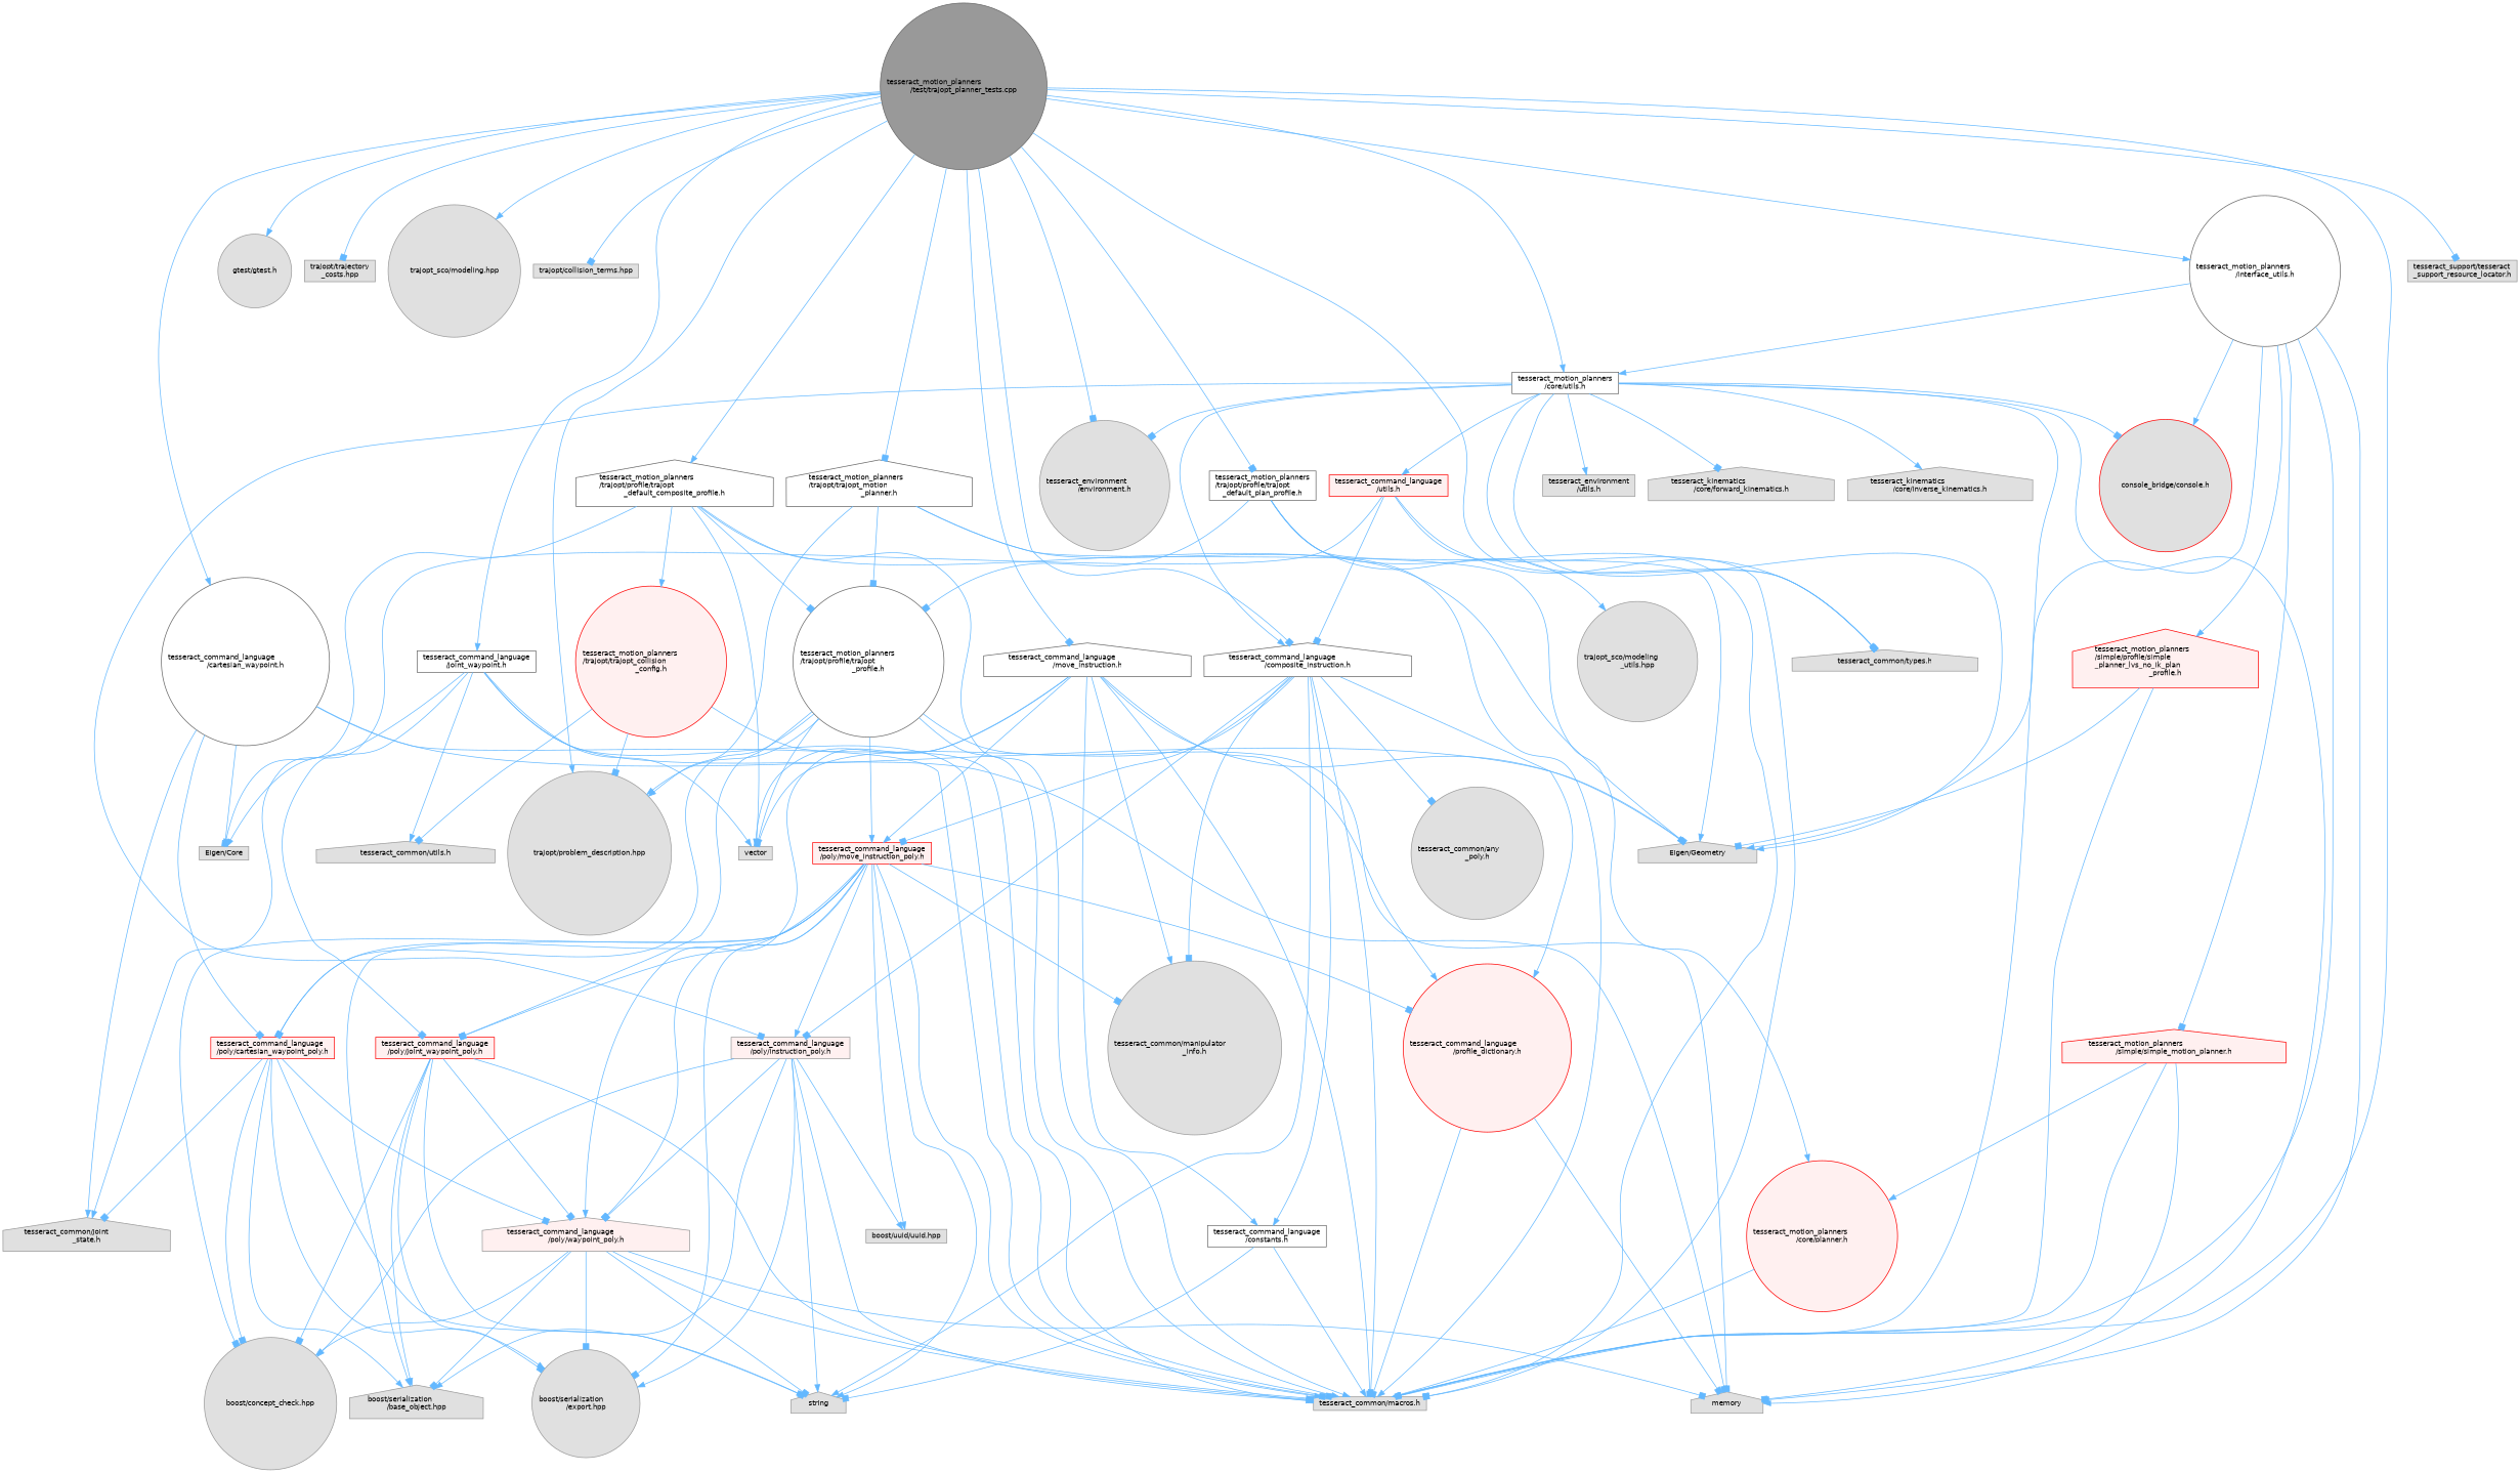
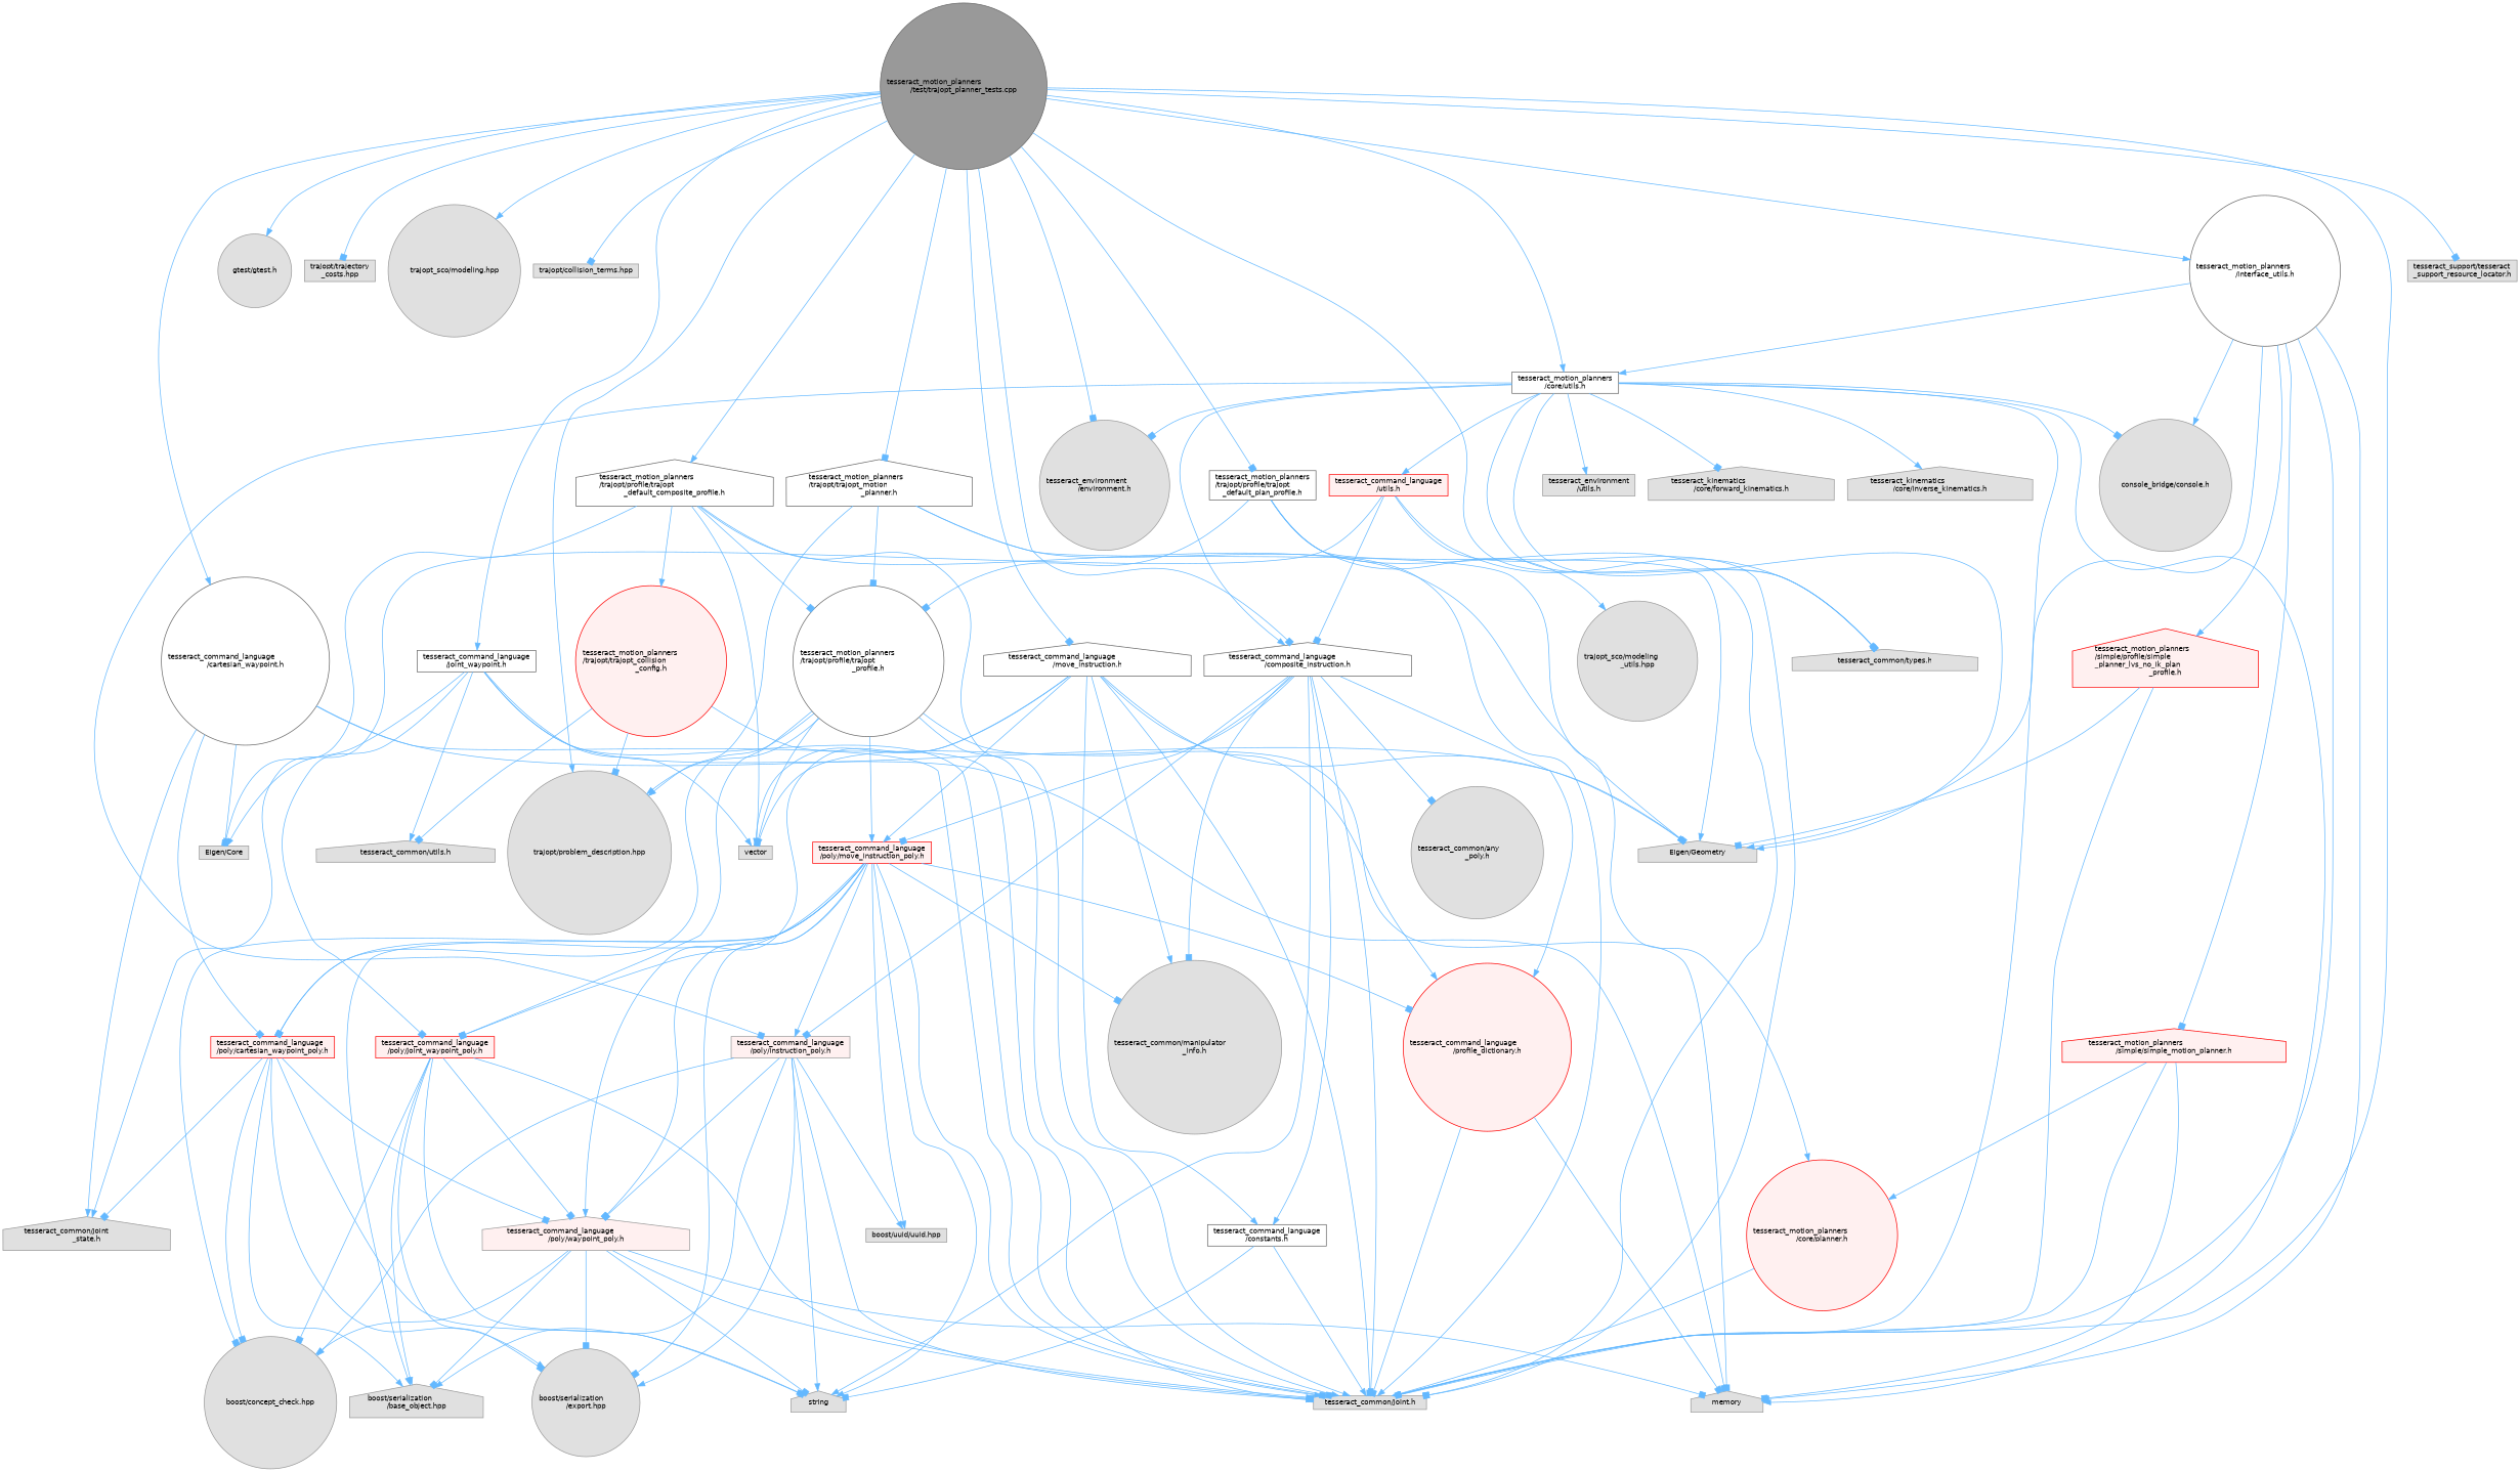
  digraph {
    node [color=grey60 fillcolor="#E0E0E0" fontname=Helvetica fontsize=10 shape=circle style=filled]
    edge [arrowhead=normal color=steelblue1 fontname=Helvetica fontsize=10 labelfontname=Helvetica labelfontsize=10 style=solid]
    n1 [color=gray40 fillcolor=grey60 fontcolor=black height=0.2 label="tesseract_motion_planners\l/test/trajopt_planner_tests.cpp" width=0.4]
-   n2 [height=0.2 label="tesseract_common/macros.h" shape=box width=0.4]
+   n2 [height=0.2 label="tesseract_common/joint.h" shape=box width=0.4]
    n3 [height=0.2 label="gtest/gtest.h" width=0.4]
    n4 [height=0.2 label="trajopt/trajectory\l_costs.hpp" shape=box width=0.4]
    n5 [height=0.2 label="trajopt_sco/modeling.hpp" width=0.4]
    n6 [height=0.2 label="trajopt/collision_terms.hpp" shape=box width=0.4]
    n7 [height=0.2 label="trajopt/problem_description.hpp" width=0.4]
    n8 [height=0.2 label="tesseract_common/types.h" shape=house width=0.4]
    n9 [height=0.2 label="tesseract_environment\l/environment.h" width=0.4]
    n10 [color=grey40 fillcolor=white height=0.2 label="tesseract_command_language\l/composite_instruction.h" shape=house width=0.4]
    n11 [color=grey40 fillcolor=white height=0.2 label="tesseract_command_language\l/joint_waypoint.h" shape=box width=0.4]
    n12 [color=grey40 fillcolor=white height=0.2 label="tesseract_command_language\l/cartesian_waypoint.h" width=0.4]
    n13 [color=grey40 fillcolor=white height=0.2 label="tesseract_command_language\l/move_instruction.h" shape=house width=0.4]
    n14 [color=grey40 fillcolor=white height=0.2 label="tesseract_motion_planners\l/trajopt/trajopt_motion\l_planner.h" shape=house width=0.4]
    n15 [color=grey40 fillcolor=white height=0.2 label="tesseract_motion_planners\l/trajopt/profile/trajopt\l_default_plan_profile.h" shape=box width=0.4]
    n16 [color=grey40 fillcolor=white height=0.2 label="tesseract_motion_planners\l/trajopt/profile/trajopt\l_default_composite_profile.h" shape=house width=0.4]
    n17 [color=grey40 fillcolor=white height=0.2 label="tesseract_motion_planners\l/core/utils.h" shape=box width=0.4]
    n18 [color=grey40 fillcolor=white height=0.2 label="tesseract_motion_planners\l/interface_utils.h" width=0.4]
    n19 [height=0.2 label="tesseract_support/tesseract\l_support_resource_locator.h" shape=box width=0.4]
    n20 [height=0.2 label=vector shape=box width=0.4]
    n21 [height=0.2 label=string shape=house width=0.4]
    n22 [fillcolor="#FFF0F0" height=0.2 label="tesseract_command_language\l/poly/instruction_poly.h" shape=box width=0.4]
    n23 [color=red fillcolor="#FFF0F0" height=0.2 label="tesseract_command_language\l/poly/move_instruction_poly.h" shape=box width=0.4]
    n24 [color=red fillcolor="#FFF0F0" height=0.2 label="tesseract_command_language\l/profile_dictionary.h" width=0.4]
    n25 [height=0.2 label="tesseract_common/manipulator\l_info.h" width=0.4]
    n26 [color=grey40 fillcolor=white height=0.2 label="tesseract_command_language\l/constants.h" shape=box width=0.4]
    n27 [height=0.2 label="tesseract_common/any\l_poly.h" width=0.4]
    n28 [height=0.2 label=memory shape=house width=0.4]
    n29 [color=red fillcolor="#FFF0F0" height=0.2 label="tesseract_command_language\l/poly/joint_waypoint_poly.h" shape=box width=0.4]
    n30 [height=0.2 label="Eigen/Core" shape=box width=0.4]
    n31 [height=0.2 label="tesseract_common/utils.h" shape=house width=0.4]
    n32 [color=red fillcolor="#FFF0F0" height=0.2 label="tesseract_command_language\l/poly/cartesian_waypoint_poly.h" shape=box width=0.4]
    n33 [height=0.2 label="tesseract_common/joint\l_state.h" shape=house width=0.4]
    n34 [height=0.2 label="Eigen/Geometry" shape=house width=0.4]
    n35 [fillcolor="#FFF0F0" height=0.2 label="tesseract_command_language\l/poly/waypoint_poly.h" shape=house width=0.4]
    n36 [color=red fillcolor="#FFF0F0" height=0.2 label="tesseract_motion_planners\l/core/planner.h" width=0.4]
    n37 [color=grey40 fillcolor=white height=0.2 label="tesseract_motion_planners\l/trajopt/profile/trajopt\l_profile.h" width=0.4]
    n38 [height=0.2 label="trajopt_sco/modeling\l_utils.hpp" width=0.4]
    n39 [color=red fillcolor="#FFF0F0" height=0.2 label="tesseract_motion_planners\l/trajopt/trajopt_collision\l_config.h" width=0.4]
-   n40 [color=red height=0.2 label="console_bridge/console.h" width=0.4]
+   n40 [height=0.2 label="console_bridge/console.h" width=0.4]
    n41 [height=0.2 label="tesseract_environment\l/utils.h" shape=box width=0.4]
    n42 [height=0.2 label="tesseract_kinematics\l/core/forward_kinematics.h" shape=house width=0.4]
    n43 [height=0.2 label="tesseract_kinematics\l/core/inverse_kinematics.h" shape=house width=0.4]
    n44 [color=red fillcolor="#FFF0F0" height=0.2 label="tesseract_command_language\l/utils.h" shape=box width=0.4]
    n45 [color=red fillcolor="#FFF0F0" height=0.2 label="tesseract_motion_planners\l/simple/simple_motion_planner.h" shape=house width=0.4]
    n46 [color=red fillcolor="#FFF0F0" height=0.2 label="tesseract_motion_planners\l/simple/profile/simple\l_planner_lvs_no_ik_plan\l_profile.h" shape=house width=0.4]
    n47 [height=0.2 label="boost/serialization\l/base_object.hpp" shape=house width=0.4]
    n48 [height=0.2 label="boost/serialization\l/export.hpp" width=0.4]
    n49 [height=0.2 label="boost/concept_check.hpp" width=0.4]
    n50 [height=0.2 label="boost/uuid/uuid.hpp" shape=box width=0.4]
    n1 -> n2
    n1 -> n3
    n1 -> n4 [arrowhead=box]
    n1 -> n5
    n1 -> n6 [arrowhead=box]
    n1 -> n7
    n1 -> n8 [arrowhead=box]
    n1 -> n9 [arrowhead=box]
    n1 -> n10 [arrowhead=box]
    n1 -> n11
    n1 -> n12
    n1 -> n13 [arrowhead=box]
    n1 -> n14 [arrowhead=box]
    n1 -> n15 [arrowhead=box]
    n1 -> n16
    n1 -> n17
    n1 -> n18
    n1 -> n19 [arrowhead=box]
    n10 -> n2
    n10 -> n20
    n10 -> n21
    n10 -> n22 [arrowhead=box]
    n10 -> n23 [arrowhead=box]
    n10 -> n24
    n10 -> n25 [arrowhead=box]
    n10 -> n26
    n10 -> n27 [arrowhead=box]
    n11 -> n2 [arrowhead=box]
    n11 -> n20
    n11 -> n28 [arrowhead=box]
    n11 -> n29 [arrowhead=box]
    n11 -> n30
    n11 -> n31
    n12 -> n2 [arrowhead=box]
    n12 -> n30 [arrowhead=box]
    n12 -> n32 [arrowhead=box]
    n12 -> n33
    n12 -> n34
    n13 -> n2 [arrowhead=box]
    n13 -> n20
    n13 -> n23
    n13 -> n24
    n13 -> n25
    n13 -> n26
    n13 -> n34
    n13 -> n35
    n14 -> n2
    n14 -> n7
    n14 -> n36
    n14 -> n37 [arrowhead=box]
    n15 -> n2 [arrowhead=box]
    n15 -> n34
    n15 -> n37 [arrowhead=box]
    n15 -> n38
    n16 -> n2
    n16 -> n20
    n16 -> n30
    n16 -> n34 [arrowhead=box]
    n16 -> n37 [arrowhead=box]
    n16 -> n39
    n17 -> n2 [arrowhead=box]
    n17 -> n8 [arrowhead=box]
    n17 -> n9 [arrowhead=box]
    n17 -> n10
    n17 -> n22 [arrowhead=box]
    n17 -> n28
    n17 -> n34
    n17 -> n40 [arrowhead=box]
    n17 -> n41
    n17 -> n42 [arrowhead=box]
    n17 -> n43
    n17 -> n44
    n18 -> n2
    n18 -> n17
    n18 -> n28 [arrowhead=box]
    n18 -> n34
    n18 -> n40
    n18 -> n45 [arrowhead=box]
    n18 -> n46
    n22 -> n2 [arrowhead=box]
    n22 -> n21
    n22 -> n35 [arrowhead=box]
    n22 -> n47
    n22 -> n48
    n22 -> n49
    n22 -> n50
    n23 -> n2
    n23 -> n21
    n23 -> n22
    n23 -> n24 [arrowhead=box]
    n23 -> n25 [arrowhead=box]
    n23 -> n29 [arrowhead=box]
    n23 -> n32 [arrowhead=box]
    n23 -> n35 [arrowhead=box]
    n23 -> n47
    n23 -> n48 [arrowhead=box]
    n23 -> n49 [arrowhead=box]
    n23 -> n50
    n24 -> n2 [arrowhead=box]
    n24 -> n28 [arrowhead=box]
    n26 -> n2
    n26 -> n21 [arrowhead=box]
    n29 -> n2
    n29 -> n21 [arrowhead=box]
    n29 -> n35 [arrowhead=box]
    n29 -> n47
    n29 -> n48 [arrowhead=box]
    n29 -> n49 [arrowhead=box]
    n32 -> n21
    n32 -> n33 [arrowhead=box]
    n32 -> n35 [arrowhead=box]
    n32 -> n47
    n32 -> n48
    n32 -> n49 [arrowhead=box]
    n35 -> n2 [arrowhead=box]
    n35 -> n21 [arrowhead=box]
    n35 -> n28 [arrowhead=box]
    n35 -> n47 [arrowhead=box]
    n35 -> n48 [arrowhead=box]
    n35 -> n49
    n36 -> n2
    n37 -> n2
    n37 -> n7
    n37 -> n20 [arrowhead=box]
    n37 -> n23
    n37 -> n28 [arrowhead=box]
    n37 -> n29 [arrowhead=box]
    n37 -> n32 [arrowhead=box]
    n39 -> n2
    n39 -> n7 [arrowhead=box]
    n39 -> n31 [arrowhead=box]
    n44 -> n2 [arrowhead=box]
    n44 -> n8
    n44 -> n10 [arrowhead=box]
    n44 -> n33
    n45 -> n2
    n45 -> n28 [arrowhead=box]
    n45 -> n36
    n46 -> n2
    n46 -> n34 [arrowhead=box]
  }
